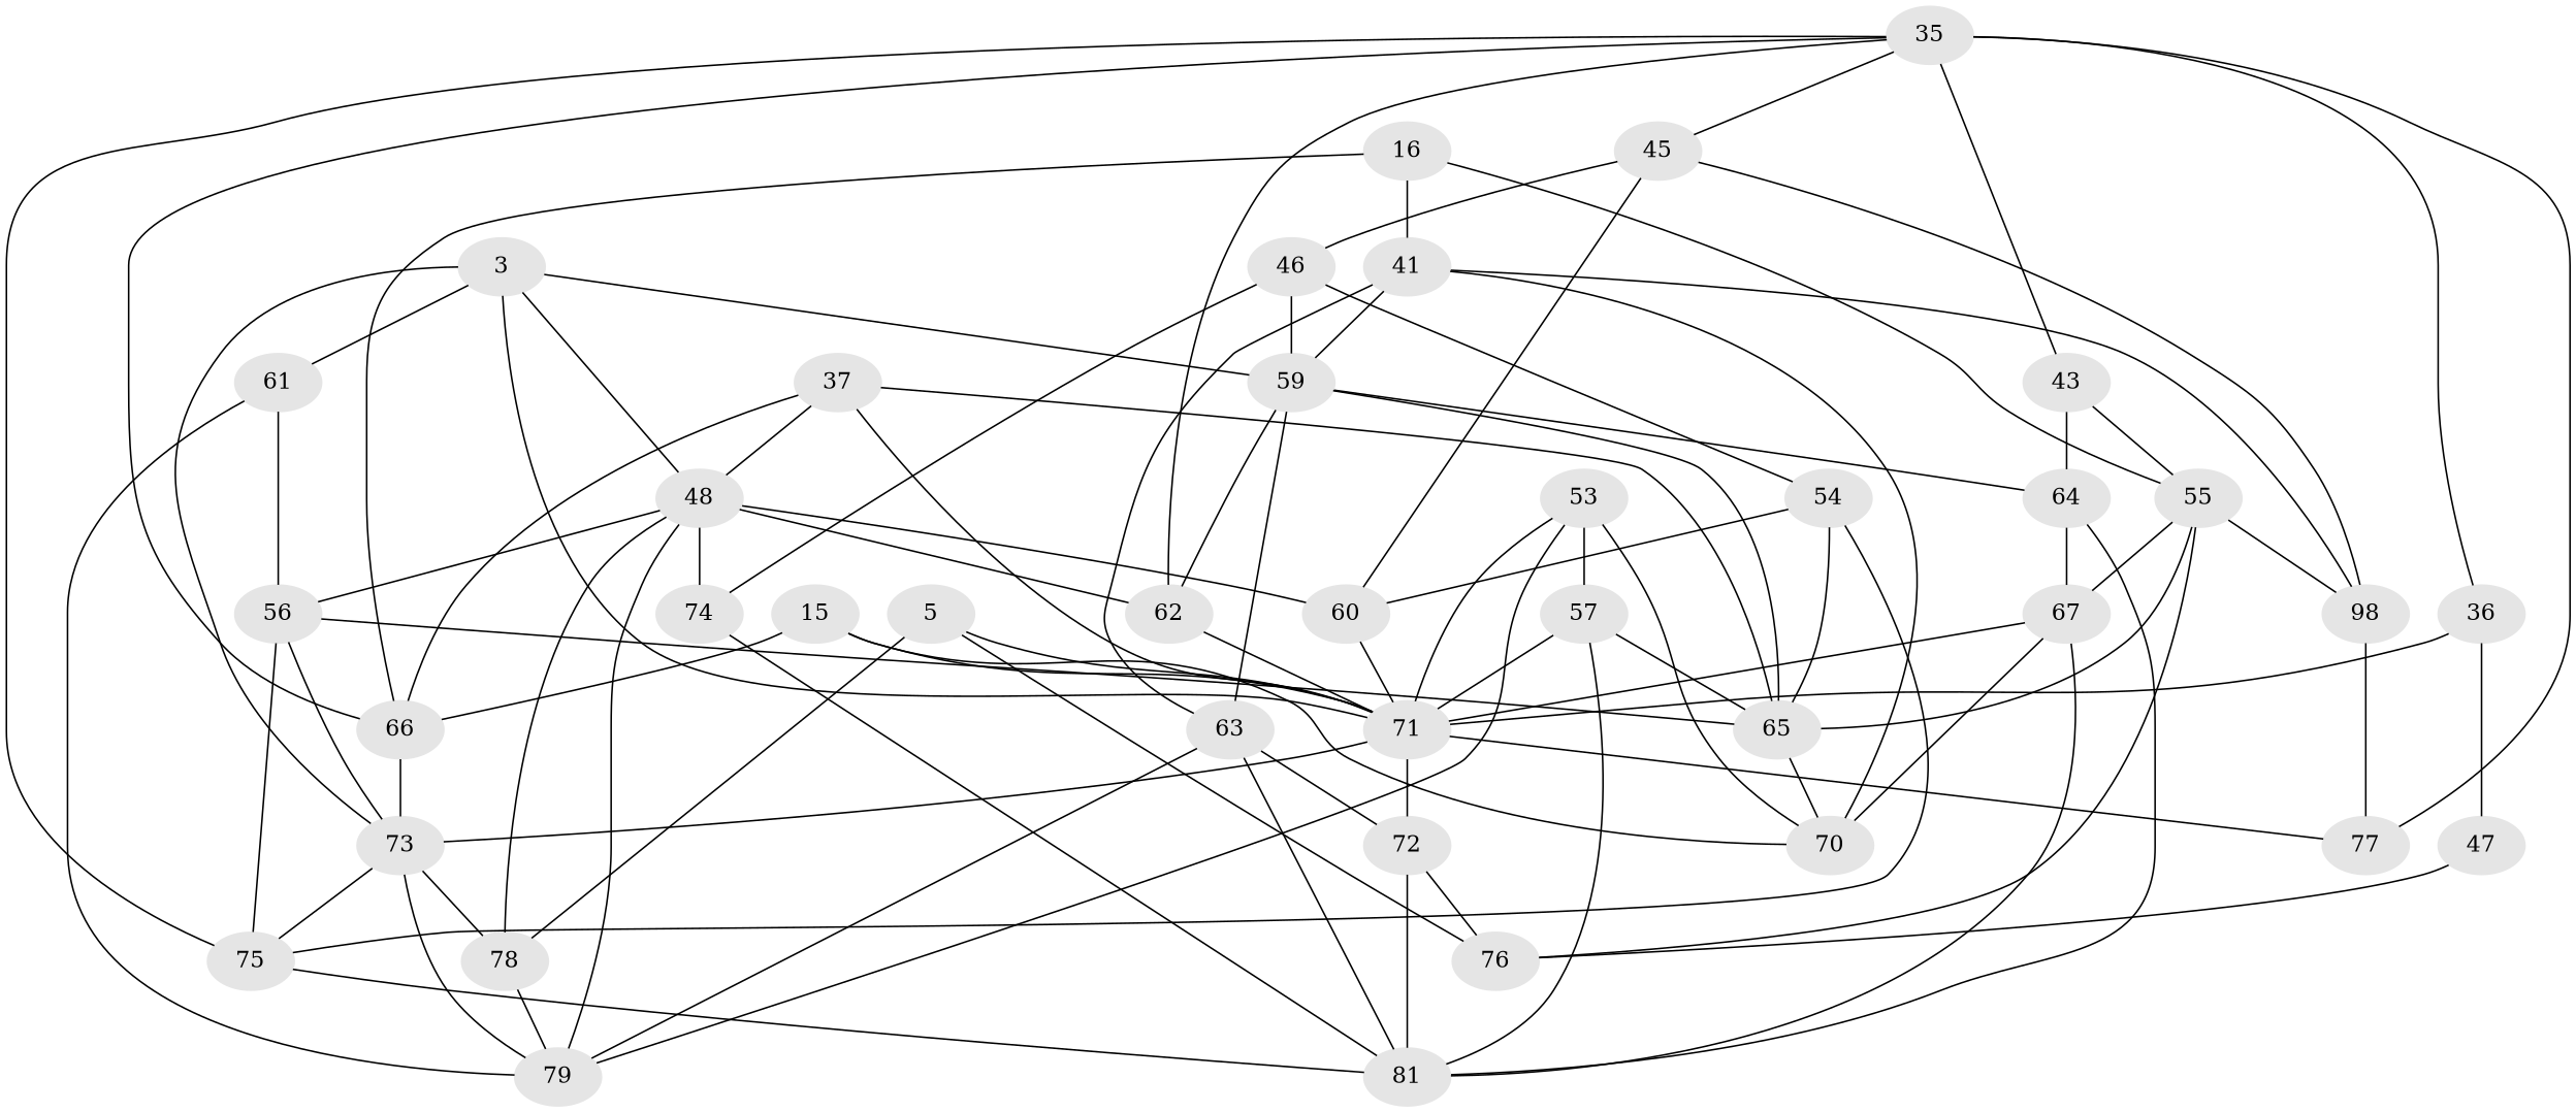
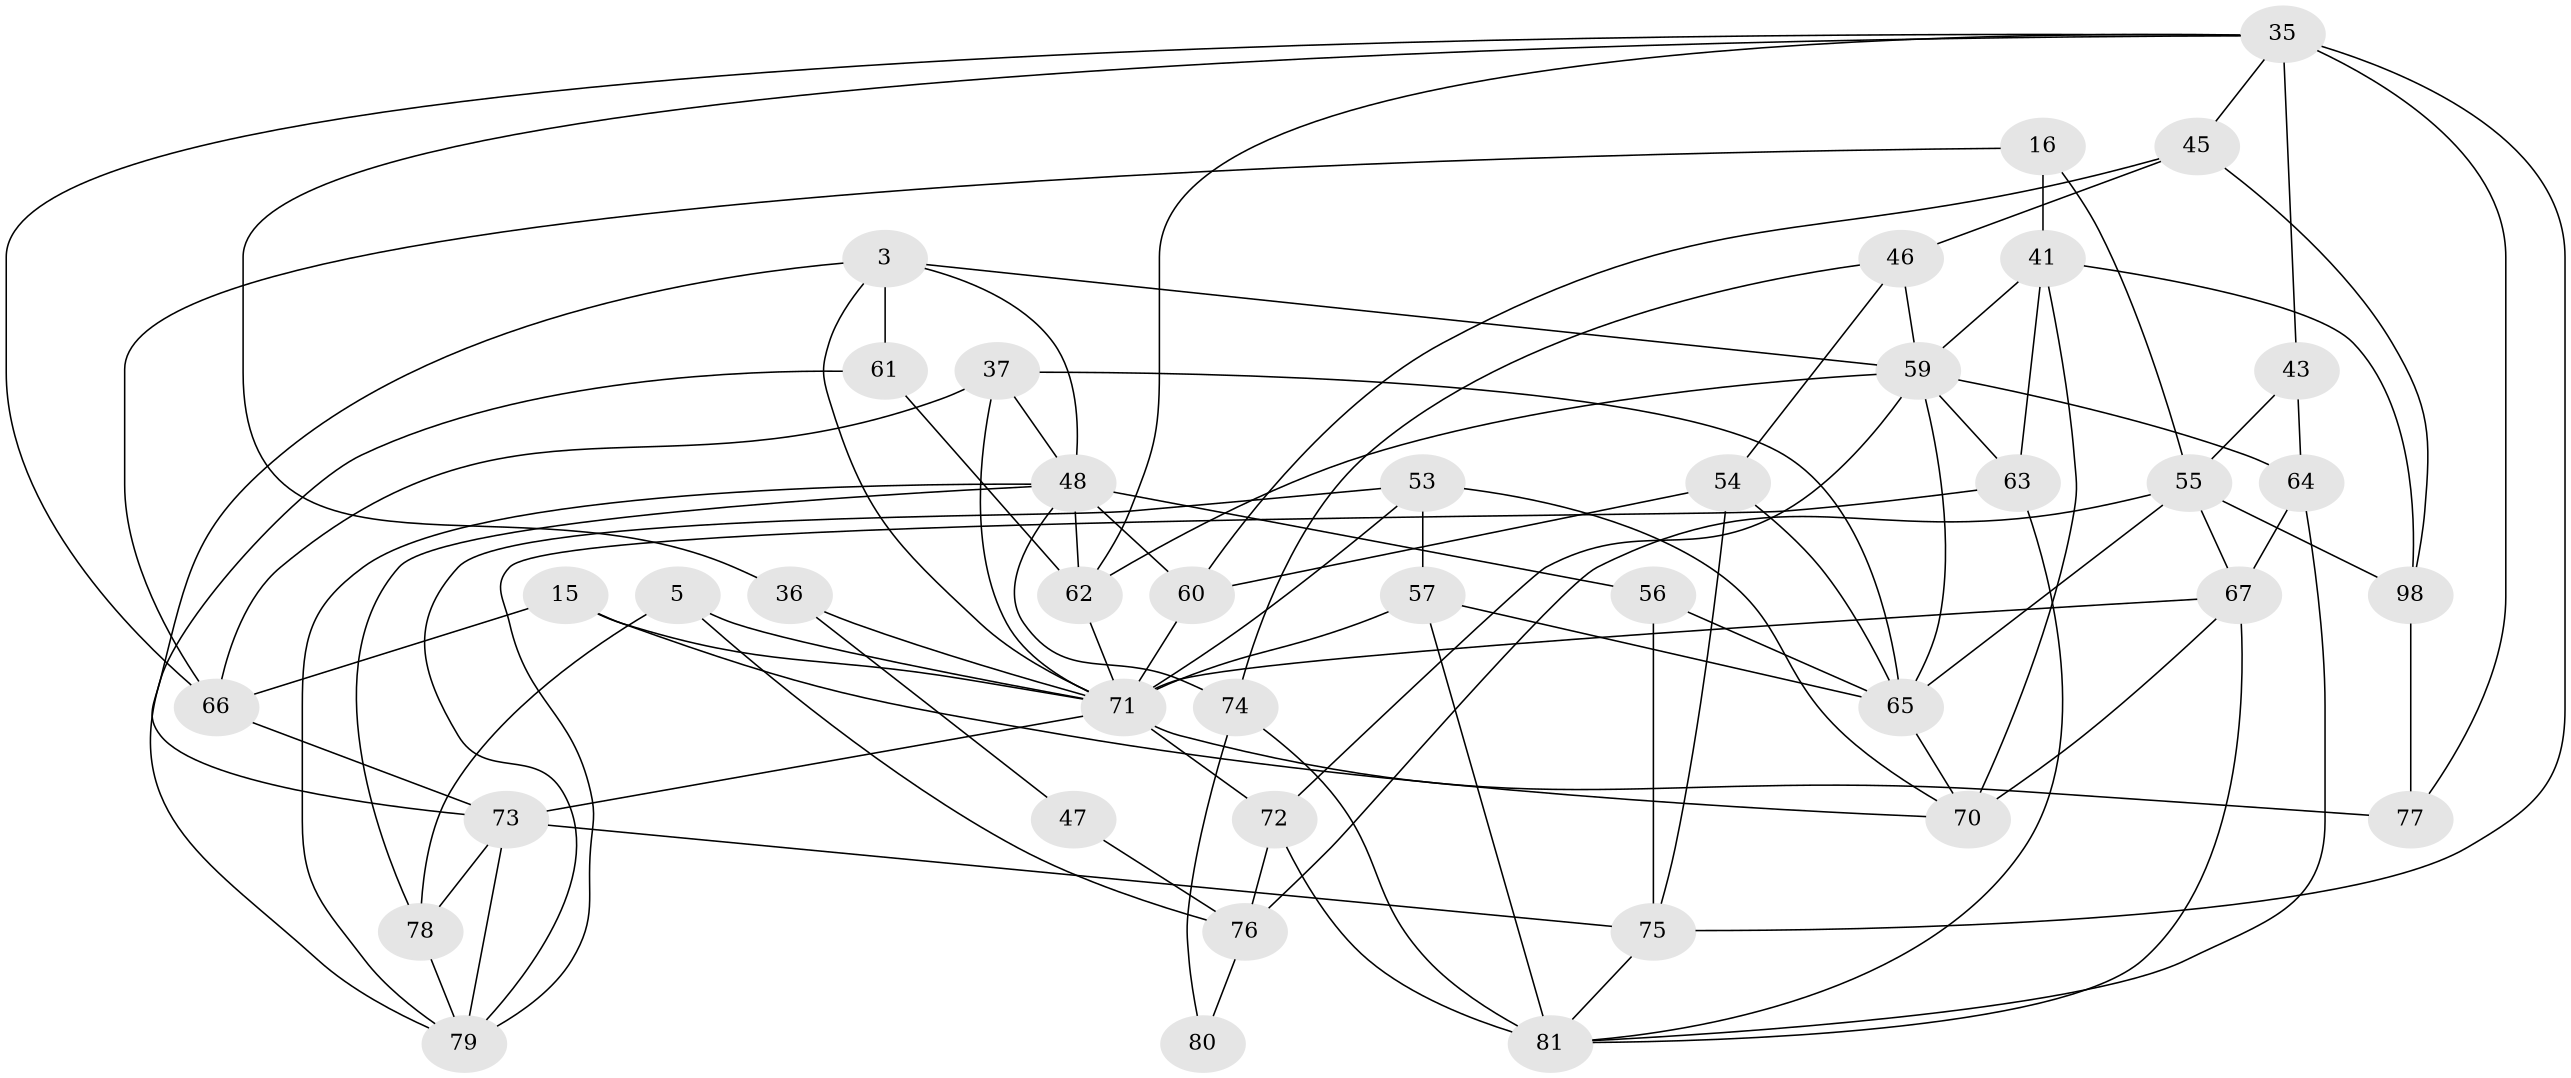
  graph {
    node [color=gray90 style=filled]
    3 [super="+2"]
    48 [super="+18+33"]
    59 [super="+29"]
    61
    71 [super="+26+69+49"]
    73 [super="+4+7+24"]
    78
    62 [super="+38"]
    60
    74 [super="+53"]
    56 [super="+9"]
    79 [super="+32"]
    65 [super="+17+44"]
    63
    64 [super="+25"]
    72 [super="+50"]
    77 [super="+42"]
    75 [super="+12"]
    n19 [label=5]
    76 [super="+40"]
+   80
    15
    66 [super="+34"]
    70 [super="+20"]
    47
    41 [super="+1+5"]
    n27 [label=98]
    n28 [label=16]
    55 [super="+30"]
    67 [super="+27"]
    35 [super="+16"]
    36
    43
    45
    46
    81 [super="+22+52"]
    37
    54
    n39 [label=53 super="+28"]
    57 [super="+8"]
    3 -- 48
    3 -- 59
    3 -- 61 [weight=2]
    3 -- 71
    3 -- 73
    48 -- 78
    48 -- 62 [weight=2]
    48 -- 60
    48 -- 74 [weight=2]
    48 -- 56
    48 -- 79
    59 -- 62
    59 -- 65
    59 -- 63
    59 -- 64
-   63 -- 72
-   61 -- 56
+   59 -- 72
+   61 -- 62
    61 -- 79
    71 -- 73 [weight=3]
    71 -- 72 [weight=2]
    71 -- 77 [weight=3]
    73 -- 78
    73 -- 79
    73 -- 75
    78 -- 79
    62 -- 71
    60 -- 71
+   74 -- 80 [weight=2]
    74 -- 81
-   56 -- 73
    56 -- 65 [weight=2]
    56 -- 75 [weight=2]
    65 -- 70
    63 -- 79
    63 -- 81
    64 -- 67 [weight=2]
    64 -- 81
    72 -- 76
    72 -- 81 [weight=2]
    75 -- 81
    n19 -- 71
    n19 -- 78
    n19 -- 76 [weight=2]
+   76 -- 80 [weight=2]
    15 -- 71
    15 -- 66
    15 -- 70
    66 -- 73 [weight=2]
    47 -- 76 [weight=2]
    41 -- 59
    41 -- 63 [weight=2]
    41 -- 70 [weight=2]
    41 -- n27
    n27 -- 77
    n28 -- 66
    n28 -- 41 [weight=2]
    n28 -- 55
    55 -- 65
    55 -- 76
    55 -- n27
    55 -- 67
    67 -- 71
    67 -- 70
    67 -- 81
    35 -- 62
    35 -- 77 [weight=2]
    35 -- 75
    35 -- 66
    35 -- 36
    35 -- 43
    35 -- 45
    36 -- 71
    36 -- 47
    43 -- 64 [weight=2]
    43 -- 55
    45 -- 60
    45 -- n27
    45 -- 46
    46 -- 59
    46 -- 74
    46 -- 54
    37 -- 48
    37 -- 71
    37 -- 65
    37 -- 66
    54 -- 60
    54 -- 65
    54 -- 75
    n39 -- 71 [weight=2]
    n39 -- 79
    n39 -- 70
    n39 -- 57 [weight=2]
    57 -- 71 [weight=2]
    57 -- 65
    57 -- 81
  }
